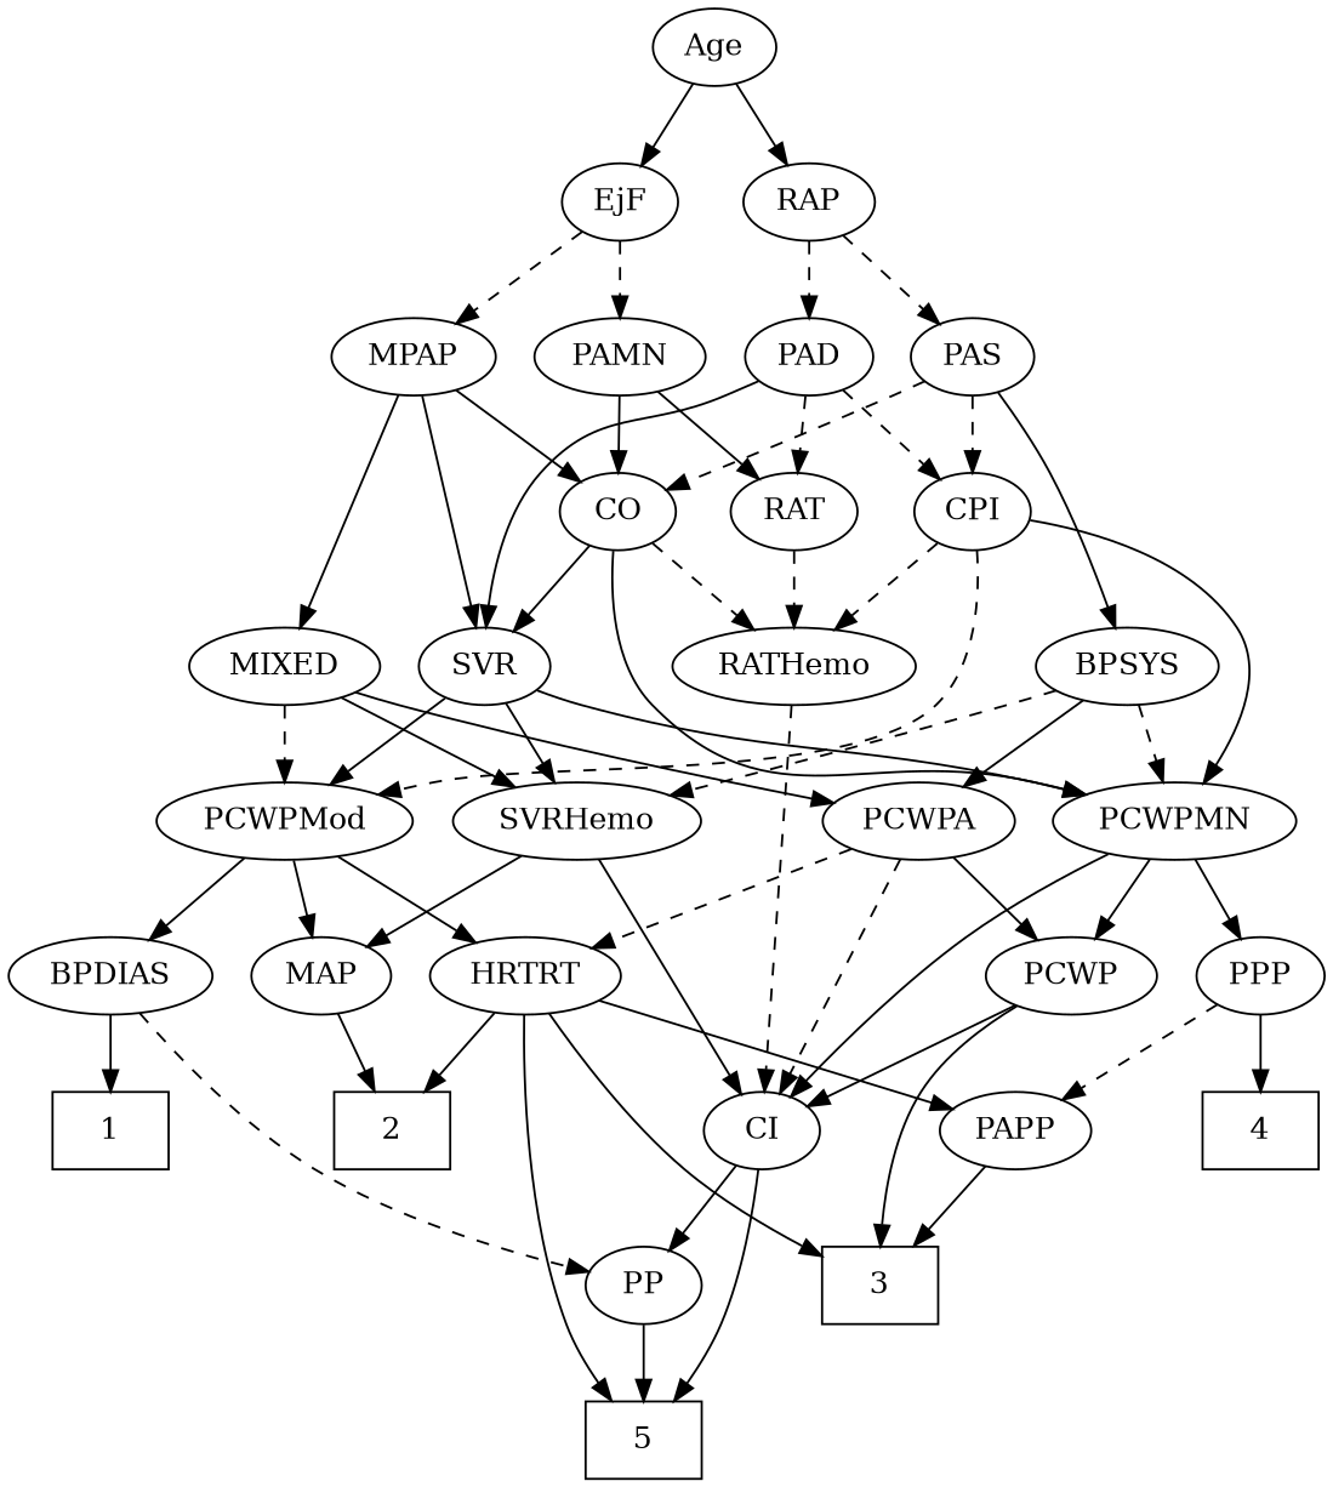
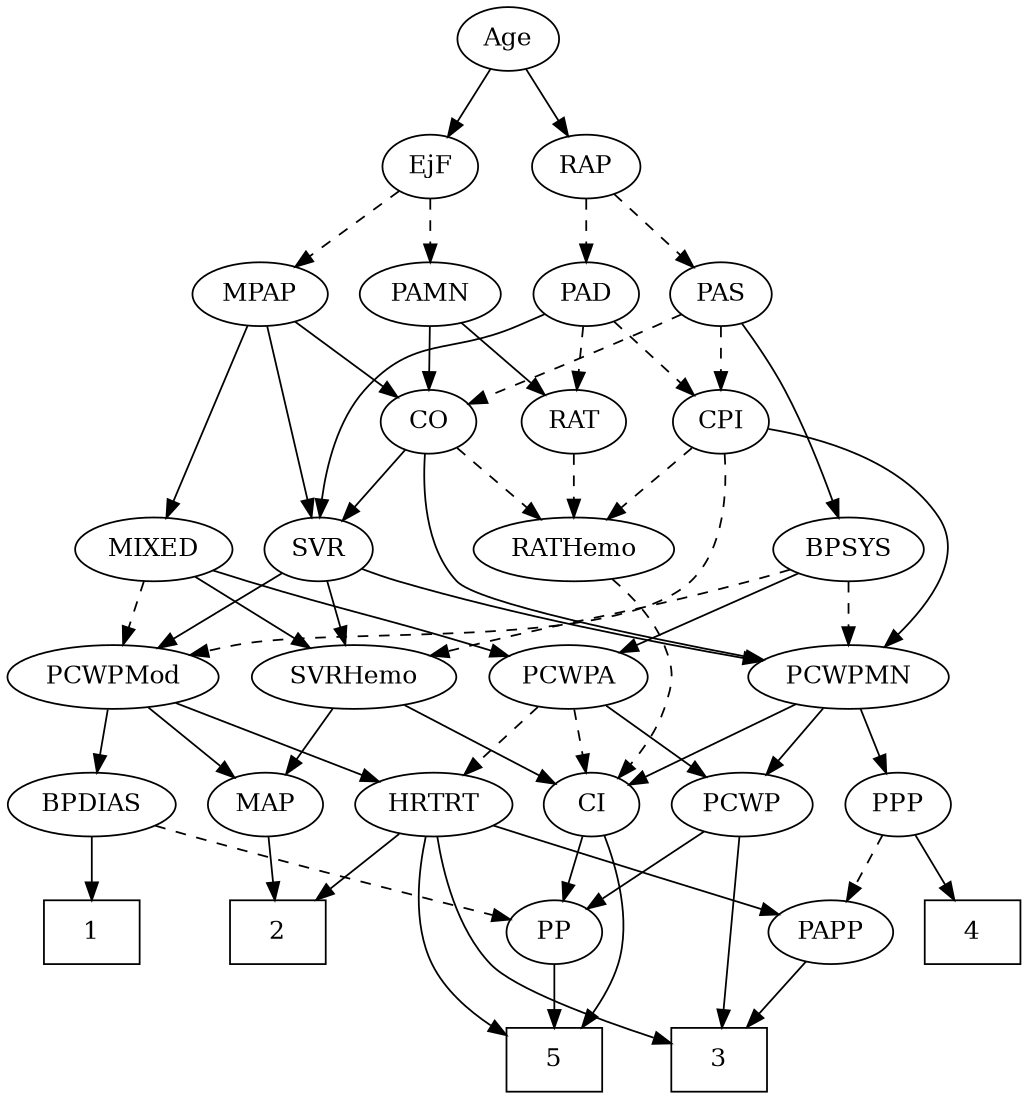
  strict digraph {
    edge [style=solid]
    1 [height=0.5 shape=box width=0.75]
    2 [height=0.5 shape=box width=0.75]
    3 [height=0.5 shape=box width=0.75]
    4 [height=0.5 shape=box width=0.75]
    5 [height=0.5 shape=box width=0.75]
    Age [height=0.5 width=0.75]
    EjF [height=0.5 width=0.75]
    RAP [height=0.5 width=0.77632]
    MPAP [height=0.5 width=0.97491]
    PAMN [height=0.5 width=1.011]
    PAD [height=0.5 width=0.79437]
    PAS [height=0.5 width=0.75]
    MIXED [height=0.5 width=1.1193]
    CO [height=0.5 width=0.75]
    SVR [height=0.5 width=0.77632]
    RAT [height=0.5 width=0.75827]
    CPI [height=0.5 width=0.75]
    BPSYS [height=0.5 width=1.0471]
    PCWPMod [height=0.5 width=1.4443]
    PCWPA [height=0.5 width=1.1555]
    SVRHemo [height=0.5 width=1.3902]
    PCWPMN [height=0.5 width=1.3902]
    RATHemo [height=0.5 width=1.3721]
    BPDIAS [height=0.5 width=1.1735]
    MAP [height=0.5 width=0.84854]
    HRTRT [height=0.5 width=1.1013]
    CI [height=0.5 width=0.75]
    PCWP [height=0.5 width=0.97491]
    PP [height=0.5 width=0.75]
    PAPP [height=0.5 width=0.88464]
    PPP [height=0.5 width=0.75]
    Age -> EjF
    Age -> RAP
    EjF -> MPAP [style=dashed]
    EjF -> PAMN [style=dashed]
    RAP -> PAD [style=dashed]
    RAP -> PAS [style=dashed]
    MPAP -> MIXED
    MPAP -> CO
    MPAP -> SVR
    PAMN -> CO
    PAMN -> RAT
    PAD -> SVR
    PAD -> RAT [style=dashed]
    PAD -> CPI [style=dashed]
    PAS -> CO [style=dashed]
    PAS -> CPI [style=dashed]
    PAS -> BPSYS
    MIXED -> PCWPMod [style=dashed]
    MIXED -> PCWPA
    MIXED -> SVRHemo
    CO -> SVR
    CO -> PCWPMN
    CO -> RATHemo [style=dashed]
    SVR -> PCWPMod
    SVR -> SVRHemo
    SVR -> PCWPMN
    RAT -> RATHemo [style=dashed]
    CPI -> PCWPMod [style=dashed]
    CPI -> PCWPMN
    CPI -> RATHemo [style=dashed]
    BPSYS -> PCWPA
    BPSYS -> SVRHemo [style=dashed]
    BPSYS -> PCWPMN [style=dashed]
    PCWPMod -> BPDIAS
    PCWPMod -> MAP
    PCWPMod -> HRTRT
    PCWPA -> HRTRT [style=dashed]
    PCWPA -> CI [style=dashed]
    PCWPA -> PCWP
    SVRHemo -> MAP
    SVRHemo -> CI
    PCWPMN -> CI
    PCWPMN -> PCWP
    PCWPMN -> PPP
    RATHemo -> CI [style=dashed]
    BPDIAS -> 1
    BPDIAS -> PP [style=dashed]
    MAP -> 2
    HRTRT -> 2
    HRTRT -> 3
    HRTRT -> 5
    HRTRT -> PAPP
    CI -> 5
    CI -> PP
    PCWP -> 3
-   PCWP -> CI
+   PCWP -> PP
    PP -> 5
    PAPP -> 3
    PPP -> 4
    PPP -> PAPP [style=dashed]
  }
